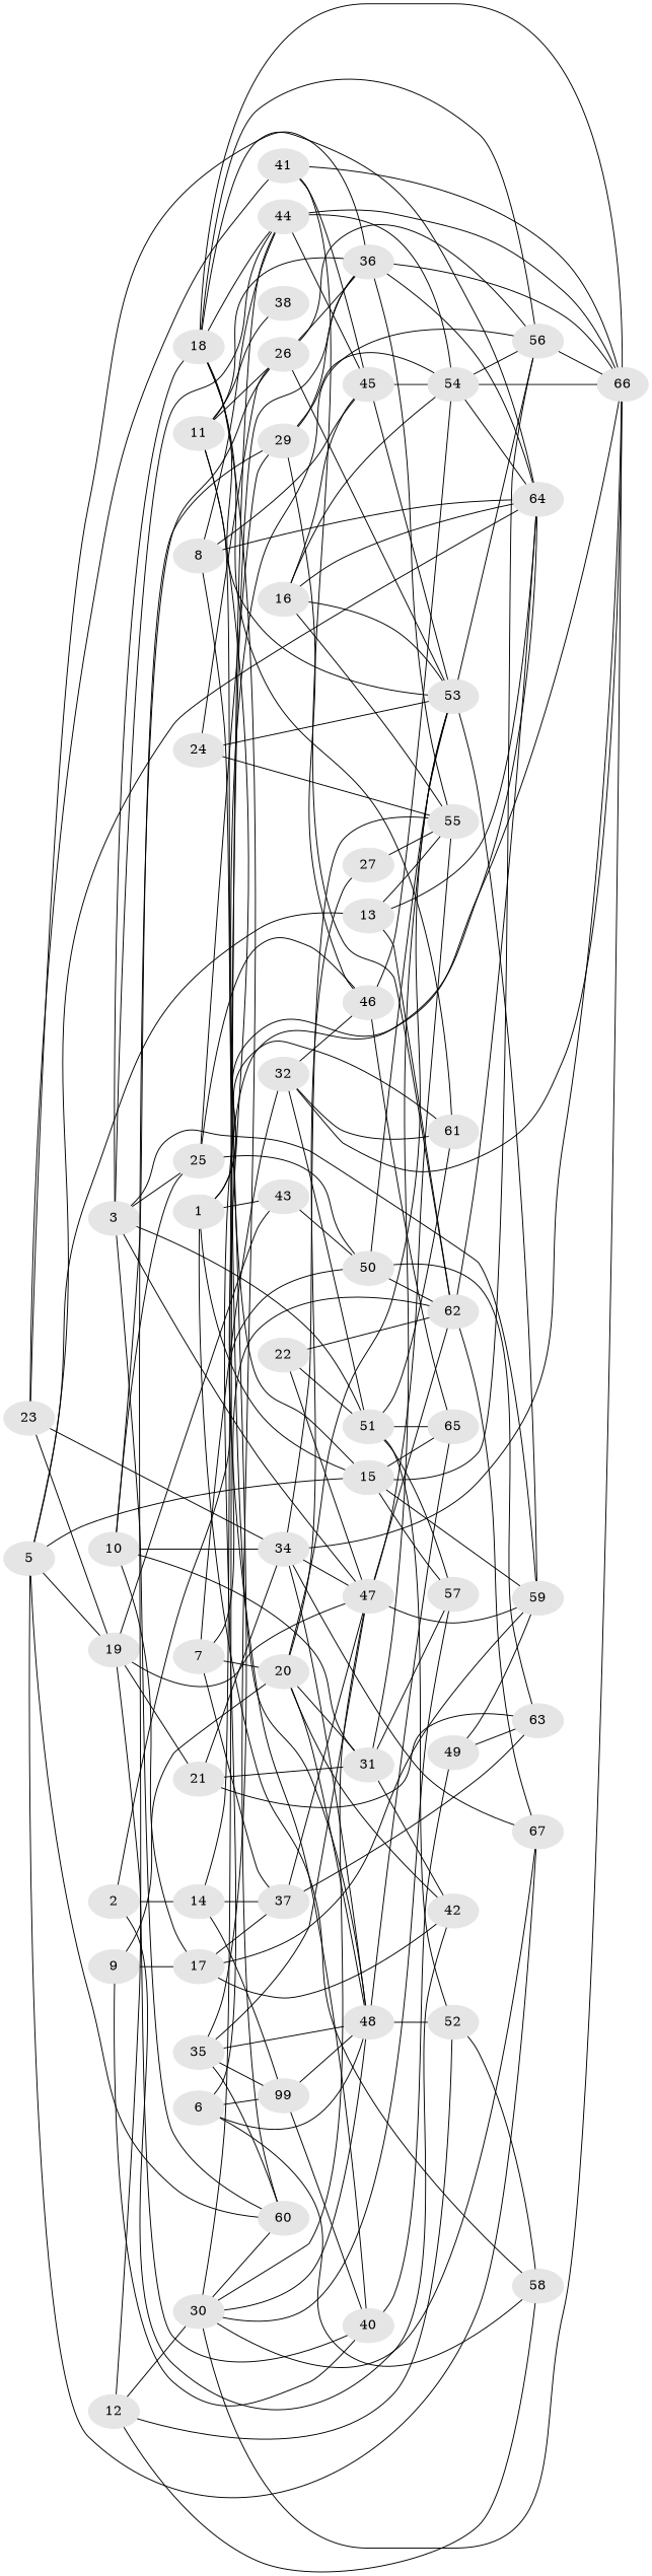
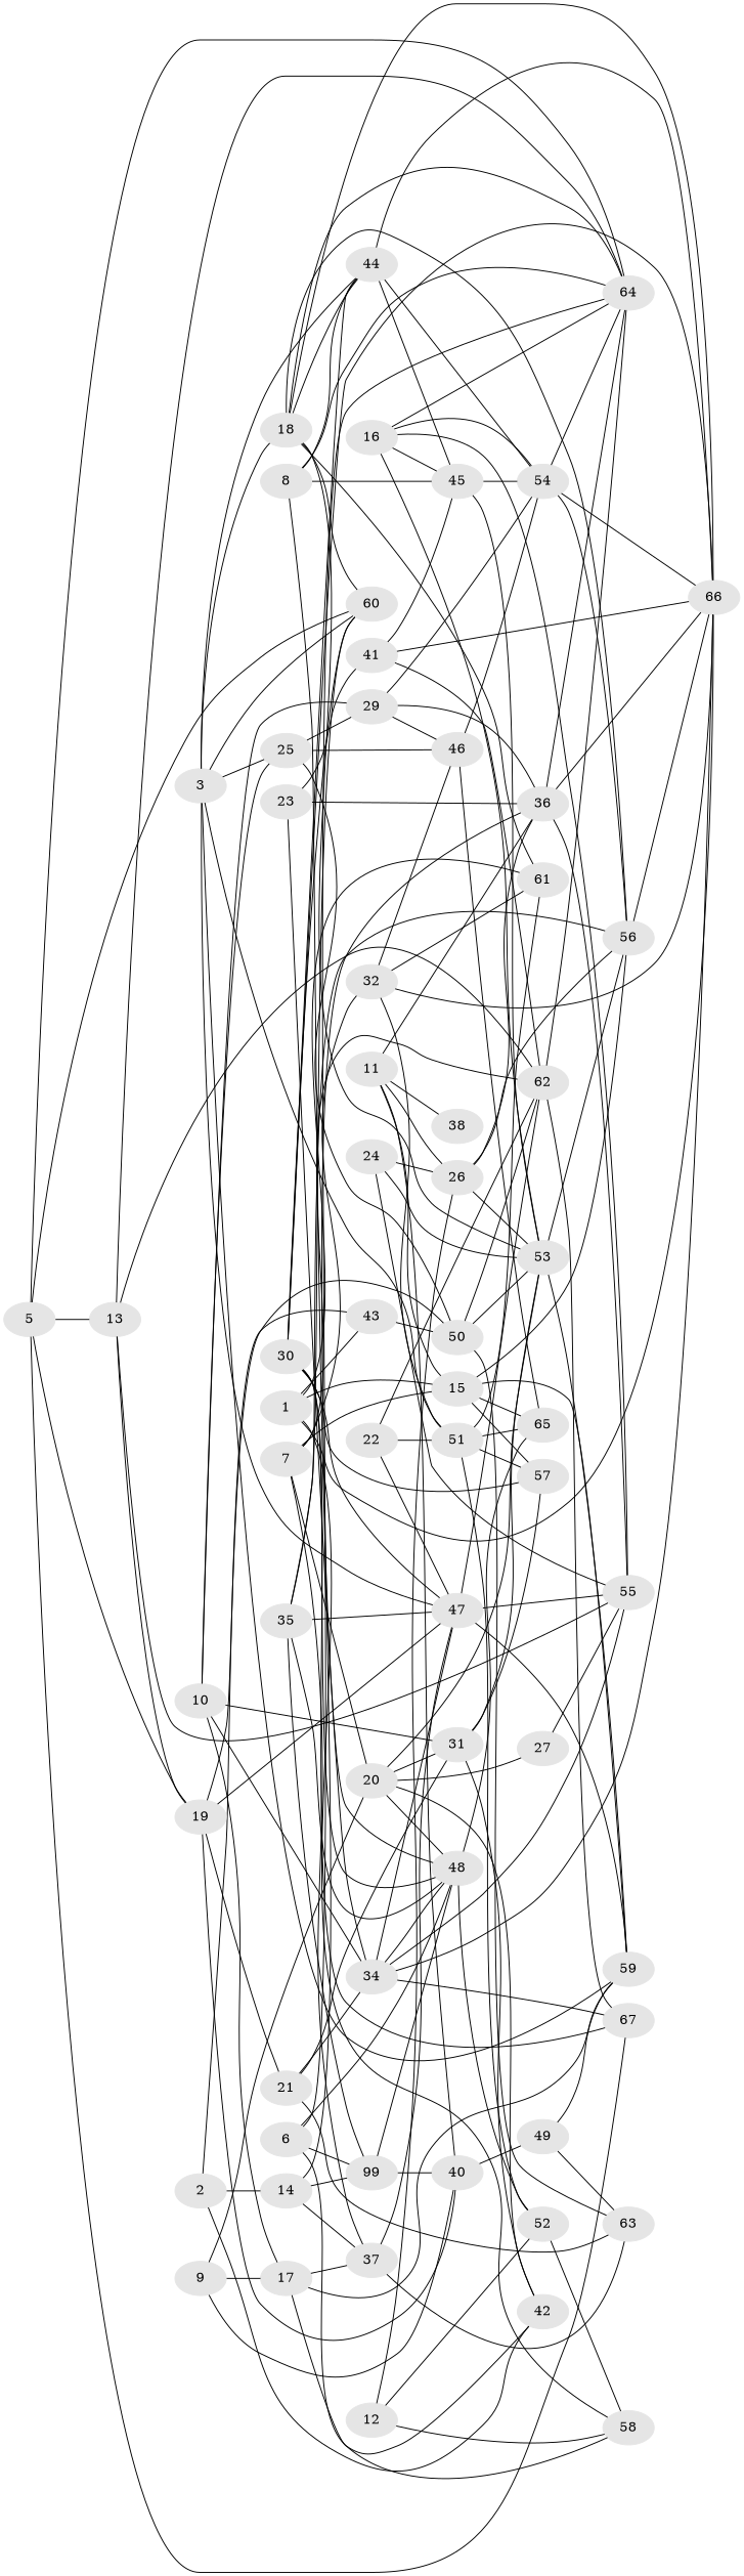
  graph {
    rankdir=LR
    node [color=gray90 style=filled]
    edge [weight=1.0]
    1
    15
    43
    58
    61
    66
    59
    56
    57
    65
    50
    2
    14
    42
    n15 [label=99]
    37
    36
    62
    53
    63
    3
    18
    25
    44
    47
    51
    60
    64
    29
    46
    45
    54
    55
    52
    11
    40
    26
    38
    5
    13
    19
    67
    21
    6
    48
    7
    20
    32
    31
    27
    8
    9
    17
    49
    10
    34
    12
    30
    16
    22
    23
    41
    24
    35
    1 -- 15
    1 -- 43
    1 -- 58
    1 -- 61
    1 -- 66
    15 -- 59
    15 -- 56
    15 -- 57
    15 -- 65
    43 -- 50 [weight=3.0]
    56 -- 66
    50 -- 62
    50 -- 53
    50 -- 63
    2 -- 50
    2 -- 14
    2 -- 42
    14 -- n15
    14 -- 37
    14 -- 36
    n15 -- 40
    n15 -- 48
    37 -- 63
    37 -- 47
    36 -- 66
    36 -- 64
    36 -- 55
    62 -- 64
    62 -- 67
    53 -- 59
    53 -- 56
    3 -- 59
    3 -- 18
    3 -- 25
    3 -- 44
    3 -- 47
    3 -- 51 [weight=2.0]
    3 -- 60
    18 -- 61
    18 -- 66
    18 -- 56
    18 -- 53
    18 -- 44
    18 -- 60 [weight=2.0]
    18 -- 64
    25 -- 50
    25 -- 29
    25 -- 46 [weight=2.0]
    44 -- 66
    44 -- 45
    44 -- 54
    47 -- 59
    47 -- 62
    47 -- 55
    51 -- 61
    51 -- 57
    51 -- 65
    51 -- 52 [weight=2.0]
    29 -- 36
    29 -- 46
    29 -- 54 [weight=2.0]
    46 -- 65 [weight=2.0]
    46 -- 54
    45 -- 53
    45 -- 54
    54 -- 66 [weight=2.0]
    54 -- 56
    54 -- 64
    52 -- 58
    11 -- 15
    11 -- 36
    11 -- 40 [weight=2.0]
    11 -- 26
    11 -- 38
    40 -- 49
    26 -- 56
    26 -- 36
    26 -- 53
-   5 -- 15
+   7 -- 15
    5 -- 60
    5 -- 64
    5 -- 13
    5 -- 19
    5 -- 67
    13 -- 62
    13 -- 64
    13 -- 55
-   23 -- 19
+   13 -- 19
    19 -- 43
    19 -- 47
    19 -- 40
    19 -- 21
    21 -- 63
    21 -- 31
    21 -- 34
    6 -- 58
    6 -- n15
    6 -- 64
    6 -- 48
    48 -- 65
    48 -- 52
    7 -- 37
    7 -- 62 [weight=2.0]
    7 -- 20
    7 -- 32
    20 -- 42
    20 -- 53
    20 -- 48
    20 -- 31
    20 -- 27
    32 -- 61
    32 -- 66
    32 -- 51
    32 -- 46
    31 -- 57
    31 -- 42
    31 -- 53
    27 -- 55
    8 -- 44
    8 -- 64
    8 -- 45
    8 -- 48
    9 -- 40
    9 -- 20
    9 -- 17
    17 -- 59
    17 -- 42
    17 -- 37
    49 -- 59
    49 -- 63
    10 -- 25
    10 -- 29
    10 -- 31
    10 -- 17
    10 -- 34
    34 -- 66
    34 -- 47
    34 -- 55
    34 -- 67 [weight=3.0]
    34 -- 48
    12 -- 58
    12 -- 52
    12 -- 26
-   12 -- 30
    30 -- 66
    30 -- 57
    30 -- 44
    30 -- 47
    30 -- 60
    30 -- 67
    30 -- 48
    16 -- 53
    16 -- 64
    16 -- 45
    16 -- 54
    16 -- 55
    22 -- 62
    22 -- 47
    22 -- 51
    23 -- 36
    23 -- 34
    23 -- 41
    41 -- 66
    41 -- 62 [weight=2.0]
    41 -- 45 [weight=2.0]
    24 -- 53
    24 -- 55
    24 -- 26
    35 -- 56
    35 -- n15
    35 -- 47
    35 -- 60
    35 -- 48
  }
